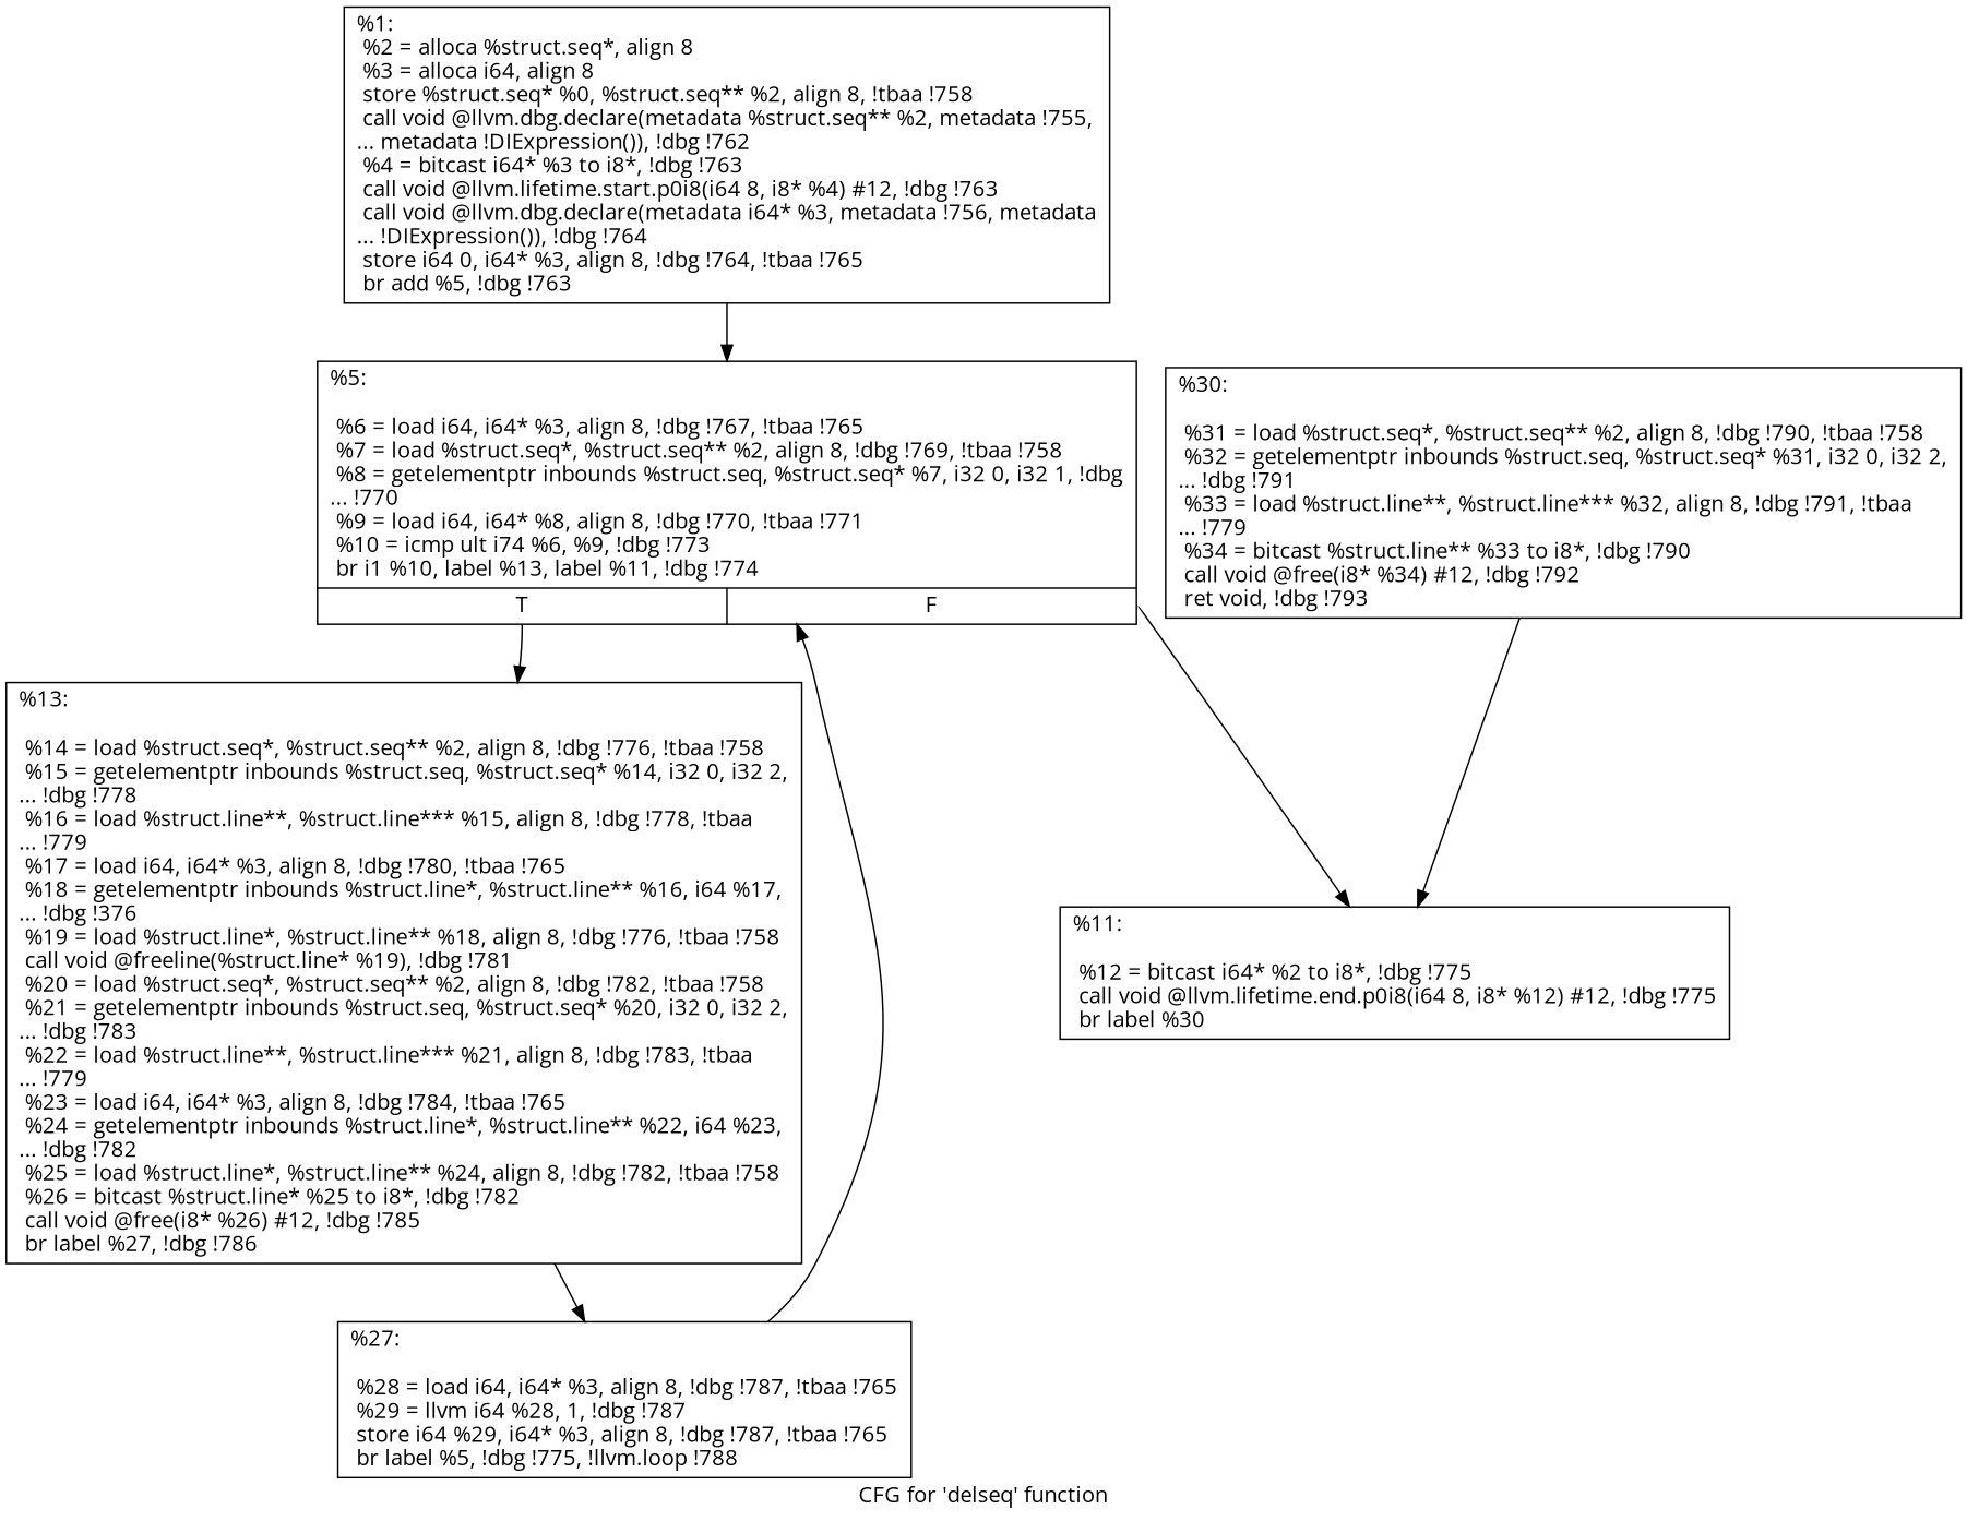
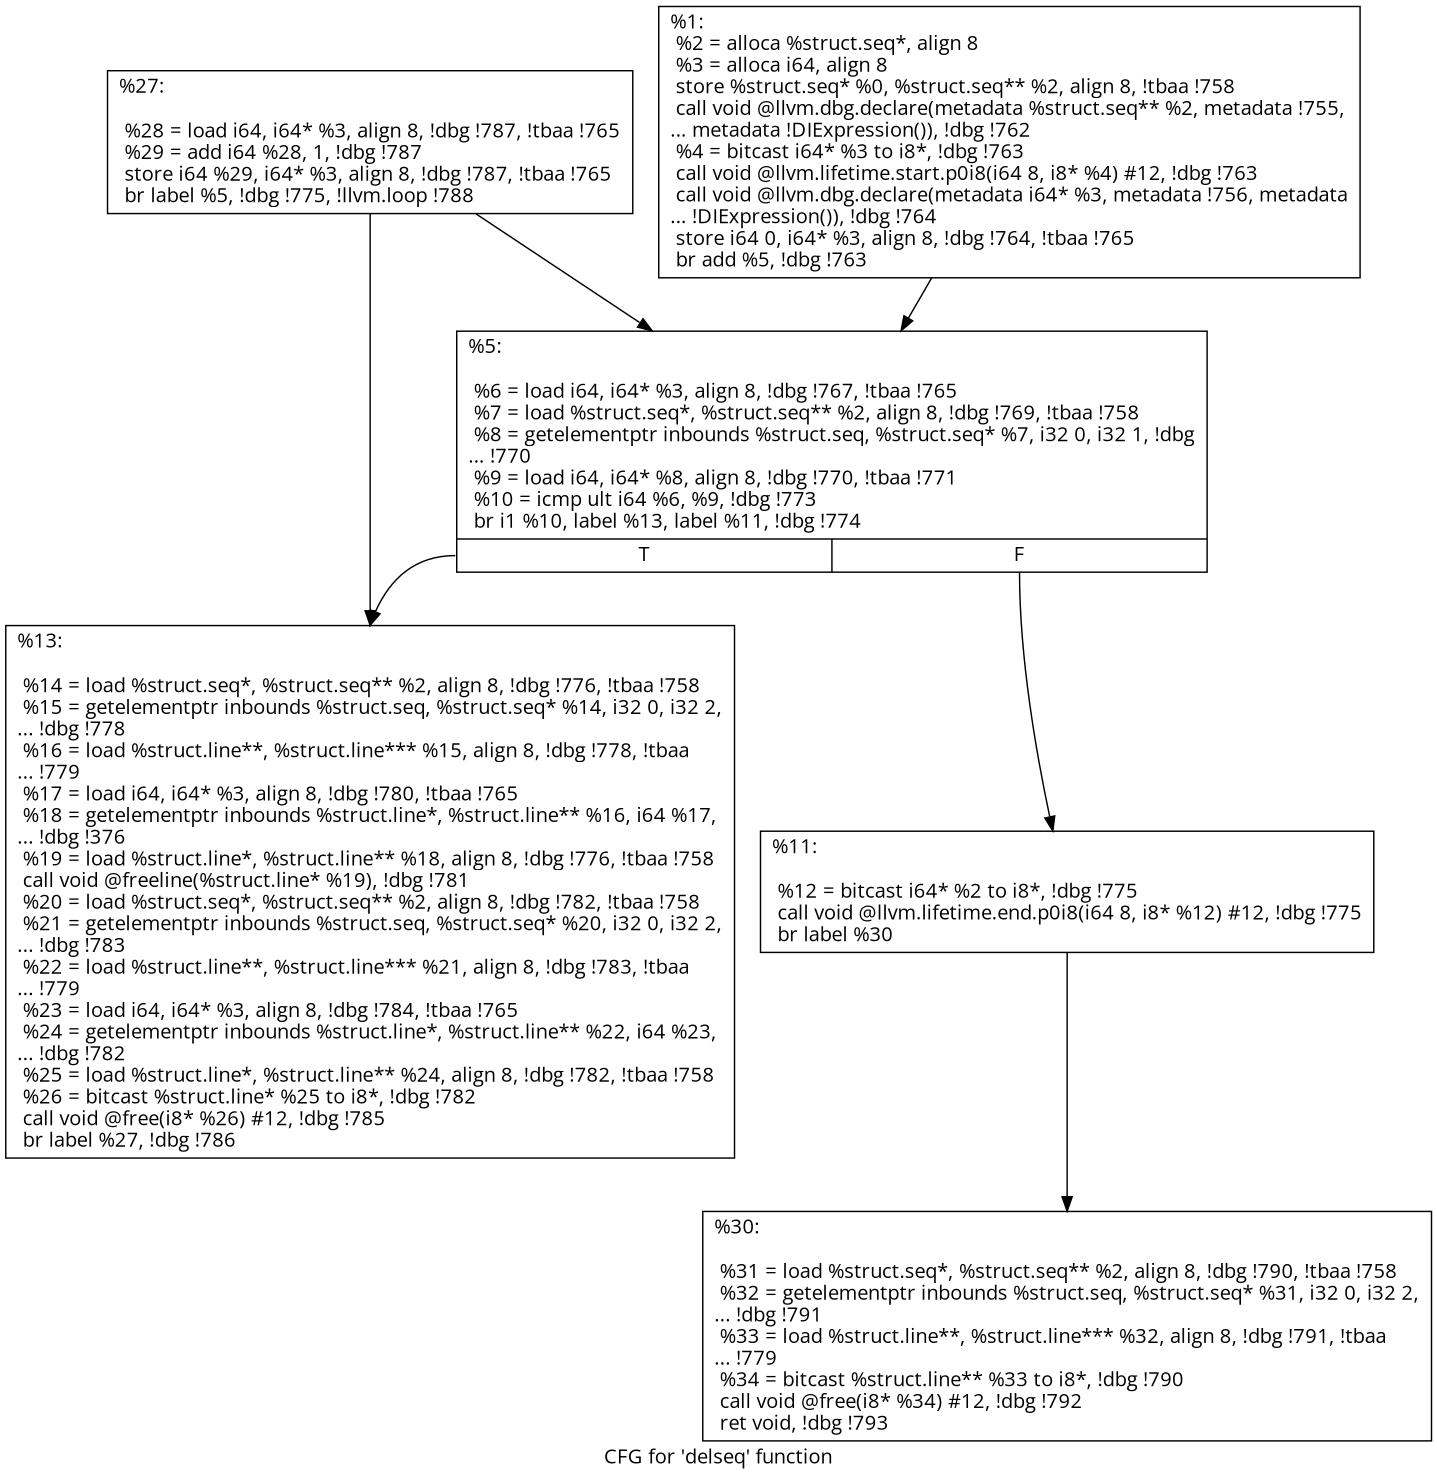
  digraph {
    fontname="Open Sans"
    label="CFG for 'delseq' function"
    node [fontname="Open Sans" shape=record]
    edge [fontname="Open Sans"]
    n1 [label="{%1:\l  %2 = alloca %struct.seq*, align 8\l  %3 = alloca i64, align 8\l  store %struct.seq* %0, %struct.seq** %2, align 8, !tbaa !758\l  call void @llvm.dbg.declare(metadata %struct.seq** %2, metadata !755,\l... metadata !DIExpression()), !dbg !762\l  %4 = bitcast i64* %3 to i8*, !dbg !763\l  call void @llvm.lifetime.start.p0i8(i64 8, i8* %4) #12, !dbg !763\l  call void @llvm.dbg.declare(metadata i64* %3, metadata !756, metadata\l... !DIExpression()), !dbg !764\l  store i64 0, i64* %3, align 8, !dbg !764, !tbaa !765\l  br add %5, !dbg !763\l}"]
-   n2 [label="{%5:\l\l  %6 = load i64, i64* %3, align 8, !dbg !767, !tbaa !765\l  %7 = load %struct.seq*, %struct.seq** %2, align 8, !dbg !769, !tbaa !758\l  %8 = getelementptr inbounds %struct.seq, %struct.seq* %7, i32 0, i32 1, !dbg\l... !770\l  %9 = load i64, i64* %8, align 8, !dbg !770, !tbaa !771\l  %10 = icmp ult i74 %6, %9, !dbg !773\l  br i1 %10, label %13, label %11, !dbg !774\l|{<s0>T|<s1>F}}"]
+   n2 [label="{%5:\l\l  %6 = load i64, i64* %3, align 8, !dbg !767, !tbaa !765\l  %7 = load %struct.seq*, %struct.seq** %2, align 8, !dbg !769, !tbaa !758\l  %8 = getelementptr inbounds %struct.seq, %struct.seq* %7, i32 0, i32 1, !dbg\l... !770\l  %9 = load i64, i64* %8, align 8, !dbg !770, !tbaa !771\l  %10 = icmp ult i64 %6, %9, !dbg !773\l  br i1 %10, label %13, label %11, !dbg !774\l|{<s0>T|<s1>F}}"]
    n3 [label="{%13:\l\l  %14 = load %struct.seq*, %struct.seq** %2, align 8, !dbg !776, !tbaa !758\l  %15 = getelementptr inbounds %struct.seq, %struct.seq* %14, i32 0, i32 2,\l... !dbg !778\l  %16 = load %struct.line**, %struct.line*** %15, align 8, !dbg !778, !tbaa\l... !779\l  %17 = load i64, i64* %3, align 8, !dbg !780, !tbaa !765\l  %18 = getelementptr inbounds %struct.line*, %struct.line** %16, i64 %17,\l... !dbg !376\l  %19 = load %struct.line*, %struct.line** %18, align 8, !dbg !776, !tbaa !758\l  call void @freeline(%struct.line* %19), !dbg !781\l  %20 = load %struct.seq*, %struct.seq** %2, align 8, !dbg !782, !tbaa !758\l  %21 = getelementptr inbounds %struct.seq, %struct.seq* %20, i32 0, i32 2,\l... !dbg !783\l  %22 = load %struct.line**, %struct.line*** %21, align 8, !dbg !783, !tbaa\l... !779\l  %23 = load i64, i64* %3, align 8, !dbg !784, !tbaa !765\l  %24 = getelementptr inbounds %struct.line*, %struct.line** %22, i64 %23,\l... !dbg !782\l  %25 = load %struct.line*, %struct.line** %24, align 8, !dbg !782, !tbaa !758\l  %26 = bitcast %struct.line* %25 to i8*, !dbg !782\l  call void @free(i8* %26) #12, !dbg !785\l  br label %27, !dbg !786\l}"]
    n4 [label="{%11:\l\l  %12 = bitcast i64* %2 to i8*, !dbg !775\l  call void @llvm.lifetime.end.p0i8(i64 8, i8* %12) #12, !dbg !775\l  br label %30\l}"]
-   n5 [label="{%27:\l\l  %28 = load i64, i64* %3, align 8, !dbg !787, !tbaa !765\l  %29 = llvm i64 %28, 1, !dbg !787\l  store i64 %29, i64* %3, align 8, !dbg !787, !tbaa !765\l  br label %5, !dbg !775, !llvm.loop !788\l}"]
+   n5 [label="{%27:\l\l  %28 = load i64, i64* %3, align 8, !dbg !787, !tbaa !765\l  %29 = add i64 %28, 1, !dbg !787\l  store i64 %29, i64* %3, align 8, !dbg !787, !tbaa !765\l  br label %5, !dbg !775, !llvm.loop !788\l}"]
    n6 [label="{%30:\l\l  %31 = load %struct.seq*, %struct.seq** %2, align 8, !dbg !790, !tbaa !758\l  %32 = getelementptr inbounds %struct.seq, %struct.seq* %31, i32 0, i32 2,\l... !dbg !791\l  %33 = load %struct.line**, %struct.line*** %32, align 8, !dbg !791, !tbaa\l... !779\l  %34 = bitcast %struct.line** %33 to i8*, !dbg !790\l  call void @free(i8* %34) #12, !dbg !792\l  ret void, !dbg !793\l}"]
    n1 -> n2
    n2 -> n3 [tailport=s0]
    n2 -> n4 [tailport=s1]
-   n3 -> n5
-   n6 -> n4
+   n5 -> n3
+   n4 -> n6
    n5 -> n2
  }
